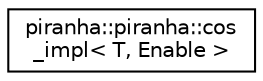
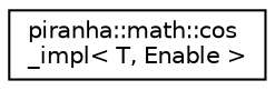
  digraph {
    rankdir=LR
-   n1 [color=black fillcolor=white fontname=Helvetica fontsize=10 height=0.2 label="piranha::piranha::cos\l_impl\< T, Enable \>" shape=record style=filled width=0.4]
+   n1 [color=black fillcolor=white fontname=Helvetica fontsize=10 height=0.2 label="piranha::math::cos\l_impl\< T, Enable \>" shape=record style=filled width=0.4]
  }
